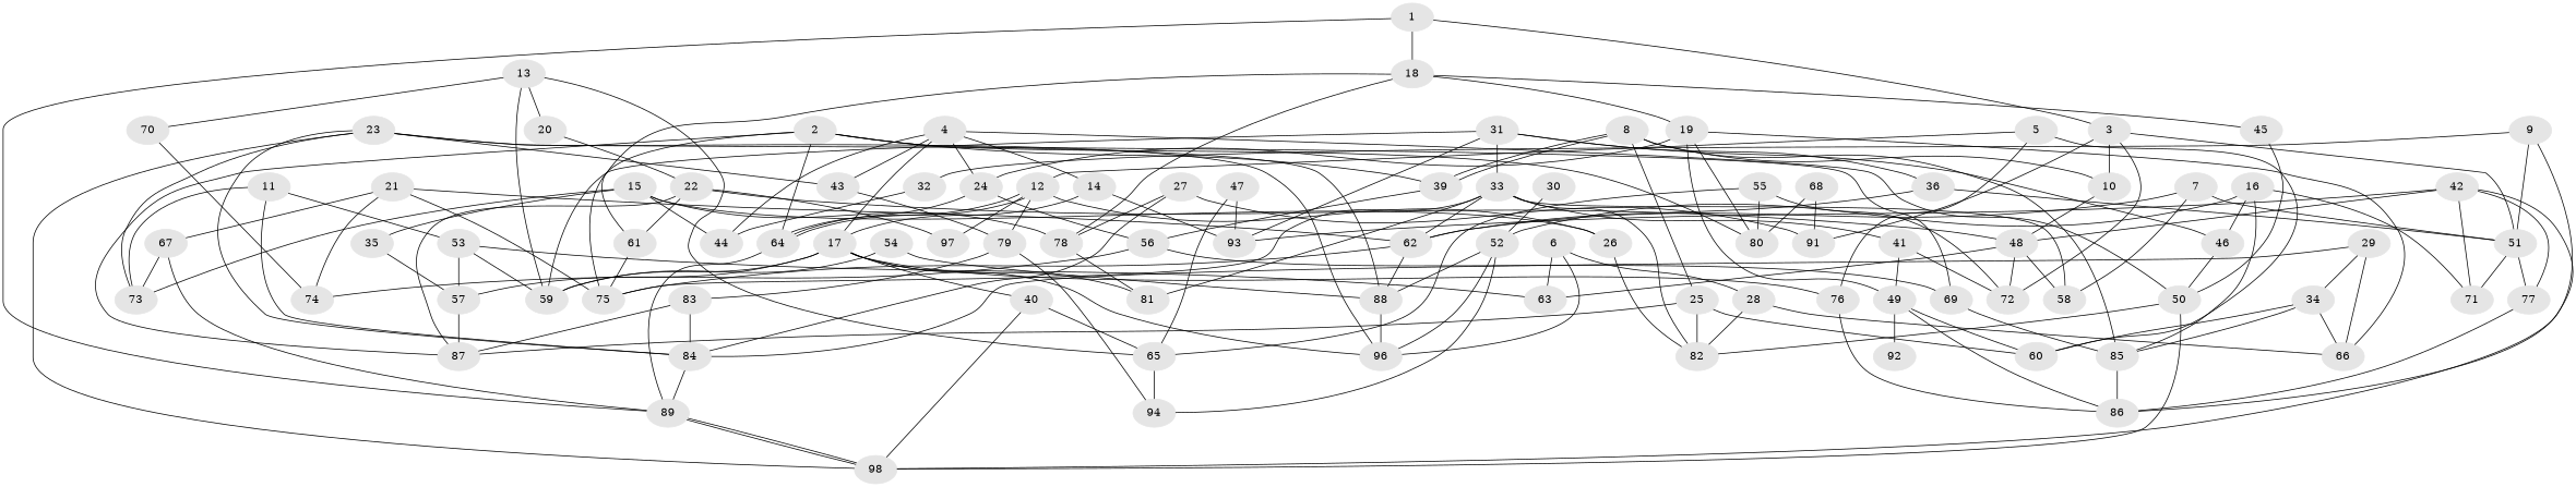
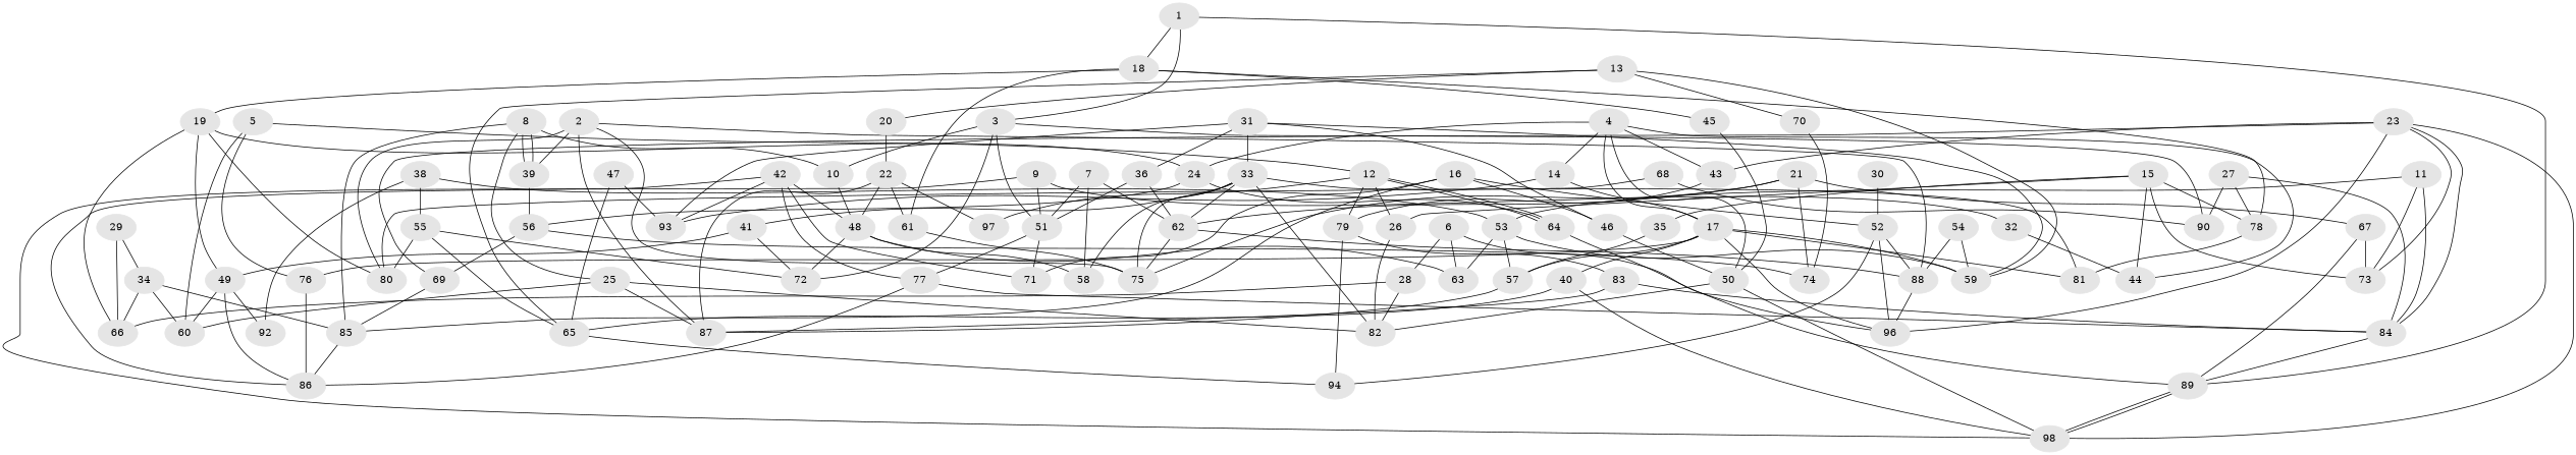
  graph {
    node [color=gray90 style=filled]
    1
    3
    18
    89
    10
    51
    72
-   90 [label=91]
+   90
    78
    19
    45
    61
    n13 [label=98]
    2
    39
    64
    75
    80
    87
    88
    56
    n22 [label=96]
    48
    71
    77
    4
    14
    17
    24
    43
    44
    50
    93
    76
    59
    40
    57
    81
    79
    82
    5
    12
    60
    26
    n45 [label=97]
    86
    6
    28
    63
    66
    7
    58
    62
    8
    25
    85
    9
    32
    11
    53
    73
    84
    94
    83
    13
    20
    65
    70
    22
    74
    15
    35
    16
    46
    52
    30
    49
    92
    21
    67
    23
    69
    27
    29
    34
    31
    33
    36
    41
+   38
    55
    42
    47
    54
    68
    1 -- 3
    1 -- 18
    1 -- 89
    3 -- 10
    3 -- 51
    3 -- 72
    3 -- 90
    18 -- 78
    18 -- 19
    18 -- 45
    18 -- 61
    89 -- n13
    89 -- n13
    10 -- 48
    51 -- 71
    51 -- 77
    78 -- 81
    19 -- 80
    19 -- 24
    19 -- 66
    19 -- 49
    45 -- 50
    61 -- 75
    2 -- 39
-   2 -- 64
    2 -- 75
    2 -- 80
    2 -- 87
    2 -- 88
    39 -- 56
    64 -- 89
    88 -- n22
    56 -- 74
    56 -- 69
    48 -- 72
    48 -- 63
    48 -- 58
    77 -- 86
    4 -- 14
    4 -- 17
    4 -- 24
    4 -- 43
    4 -- 44
    4 -- 50
    14 -- 17
    14 -- 93
    17 -- n22
    17 -- 76
    17 -- 59
    17 -- 40
    17 -- 57
    17 -- 81
    24 -- 64
    24 -- 56
    43 -- 79
    50 -- n13
    50 -- 82
    76 -- 86
    40 -- n13
    40 -- 65
    57 -- 87
    79 -- 94
    79 -- 83
    5 -- 76
    5 -- 12
    5 -- 60
    12 -- 64
    12 -- 64
    12 -- 79
    12 -- 26
    12 -- n45
    26 -- 82
    6 -- n22
    6 -- 28
    6 -- 63
    28 -- 82
    28 -- 66
    7 -- 51
    7 -- 58
    7 -- 62
    62 -- 75
    62 -- 88
    8 -- 10
    8 -- 39
    8 -- 39
    8 -- 25
    8 -- 85
    25 -- 87
    25 -- 82
    25 -- 60
    85 -- 86
    9 -- 51
    9 -- 86
    9 -- 32
    32 -- 44
    11 -- 53
    11 -- 73
    11 -- 84
    53 -- 59
    53 -- 57
    53 -- 63
    84 -- 89
    83 -- 87
    83 -- 84
    13 -- 59
    13 -- 20
    13 -- 65
    13 -- 70
    20 -- 22
    65 -- 94
    70 -- 74
    22 -- 61
    22 -- 87
    22 -- 48
    22 -- n45
    15 -- 78
    15 -- 44
    15 -- 26
    15 -- 73
    15 -- 35
    35 -- 57
    16 -- 71
    16 -- 85
    16 -- 46
    16 -- 52
    46 -- 50
    52 -- 88
    52 -- n22
    52 -- 94
    30 -- 52
    49 -- 60
    49 -- 86
    49 -- 92
    21 -- 75
    21 -- 62
    21 -- 74
    21 -- 67
    67 -- 89
    67 -- 73
    23 -- n13
    23 -- n22
    23 -- 43
    23 -- 73
    23 -- 84
    23 -- 69
    69 -- 85
    27 -- 90
    27 -- 78
    27 -- 84
    29 -- 66
-   29 -- 84
+   77 -- 84
    29 -- 34
    34 -- 60
    34 -- 66
    34 -- 85
    31 -- 93
    31 -- 59
    31 -- 46
    31 -- 33
    31 -- 36
    33 -- 75
    33 -- 81
    33 -- 82
    33 -- 58
    33 -- 62
    33 -- 41
    36 -- 51
    36 -- 62
    41 -- 72
    41 -- 49
+   38 -- 53
+   38 -- 92
+   38 -- 55
    55 -- 72
    55 -- 80
    55 -- 65
    42 -- n13
    42 -- 48
    42 -- 71
    42 -- 77
    42 -- 93
    47 -- 93
    47 -- 65
    54 -- 88
    54 -- 59
    68 -- 90
    68 -- 80
  }
